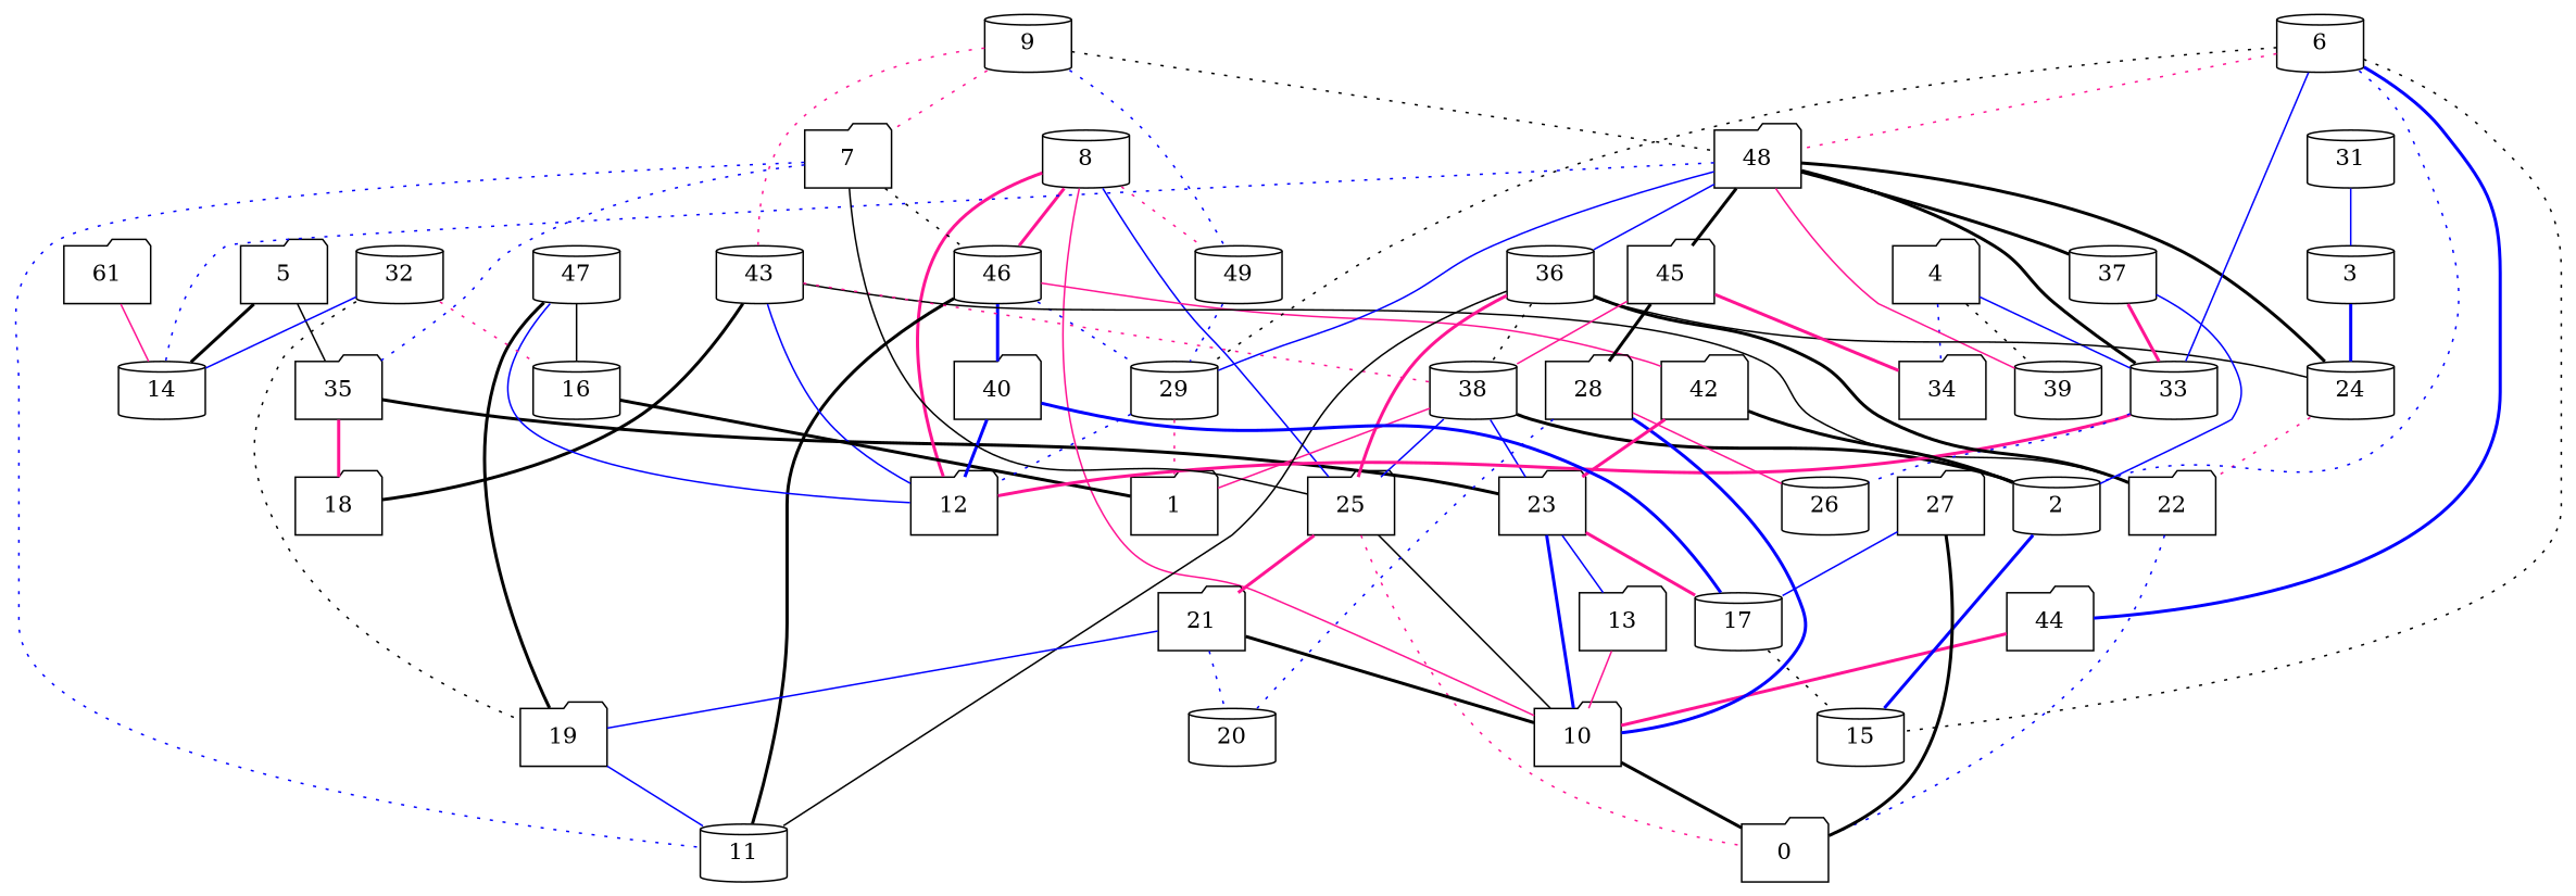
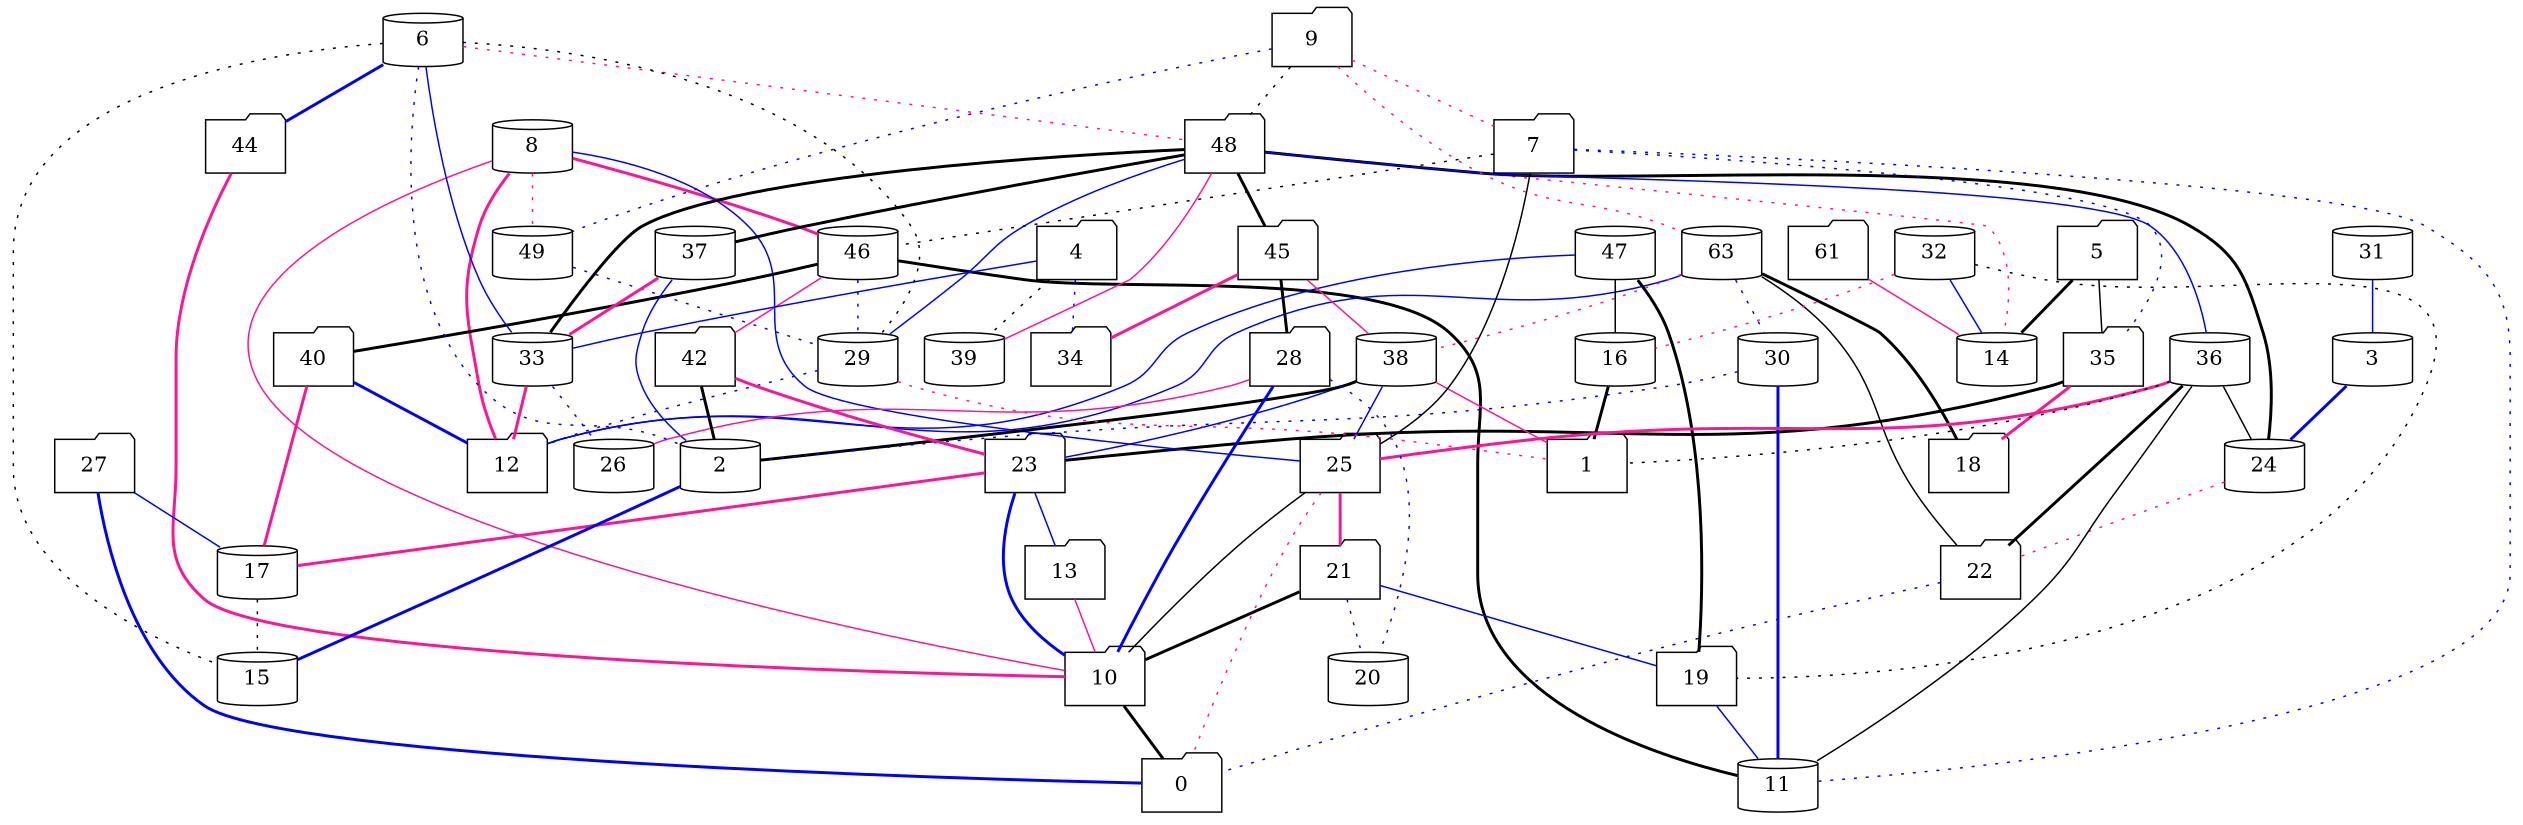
  digraph {
    node [shape=folder]
    edge [color=blue dir=none style=bold]
    5
    14 [shape=cylinder]
    35
    31 [shape=cylinder]
    3 [shape=cylinder]
    24 [shape=cylinder]
    22
    0
    8 [shape=cylinder]
    10
    46 [shape=cylinder]
    49 [shape=cylinder]
    25
    12
    44
-   43 [shape=cylinder]
+   43 [shape=cylinder label=63]
    38 [shape=cylinder]
    18
+   30 [shape=cylinder]
    1
    23
    2 [shape=cylinder]
    47 [shape=cylinder]
    16 [shape=cylinder]
    19
    11 [shape=cylinder]
    4
    34
    39 [shape=cylinder]
    33 [shape=cylinder]
    48
    36 [shape=cylinder]
    37 [shape=cylinder]
    45
    29 [shape=cylinder]
    28
    26 [shape=cylinder]
    32 [shape=cylinder]
    n39 [label=61]
    20 [shape=cylinder]
    42
    40
    17 [shape=cylinder]
    13
    15 [shape=cylinder]
    27
    6 [shape=cylinder]
-   9 [shape=cylinder]
+   9
    7
    21
    subgraph sub_1 {
      5
      14
      35
      31
      3
      24
      22
      0
      8
      10
      46
      49
      25
      12
      44
      43
      38
      18
+     30
      1
      23
      2
      47
      16
      19
      11
      4
      34
      39
      33
      48
      36
      37
      45
      29
      28
      26
      32
      n39
      20
      42
      40
      17
      13
      15
      27
      6
      9
      7
      21
    }
    5 -> 14 [color=black]
    5 -> 35 [color=black style=solid]
    35 -> 18 [color=deeppink]
    35 -> 23 [color=black]
    31 -> 3 [style=solid]
    3 -> 24
    24 -> 22 [color=deeppink style=dotted]
    22 -> 0 [style=dotted]
    8 -> 10 [color=deeppink style=solid]
    8 -> 46 [color=deeppink]
    8 -> 49 [color=deeppink style=dotted]
    8 -> 25 [style=solid]
    8 -> 12 [color=deeppink]
    10 -> 0 [color=black]
    46 -> 11 [color=black]
    46 -> 29 [style=dotted]
    46 -> 42 [color=deeppink style=solid]
-   46 -> 40
+   46 -> 40 [color=black]
    49 -> 29 [style=dotted]
    25 -> 0 [color=deeppink style=dotted]
    25 -> 10 [color=black style=solid]
    25 -> 21 [color=deeppink]
    44 -> 10 [color=deeppink]
    43 -> 22 [color=black style=solid]
    43 -> 12 [style=solid]
    43 -> 38 [color=deeppink style=dotted]
    43 -> 18 [color=black]
+   43 -> 30 [style=dotted]
    38 -> 25 [style=solid]
    38 -> 1 [color=deeppink style=solid]
    38 -> 23 [style=solid]
    38 -> 2 [color=black]
+   30 -> 2 [style=dotted]
+   30 -> 11
    23 -> 10
    23 -> 17 [color=deeppink]
    23 -> 13 [style=solid]
    2 -> 15
    47 -> 12 [style=solid]
    47 -> 16 [color=black style=solid]
    47 -> 19 [color=black]
    16 -> 1 [color=black]
    19 -> 11 [style=solid]
    4 -> 34 [style=dotted]
    4 -> 39 [color=black style=dotted]
    4 -> 33 [style=solid]
    33 -> 12 [color=deeppink]
    33 -> 26 [style=dotted]
-   48 -> 14 [style=dotted]
+   48 -> 14 [color=deeppink style=dotted]
    48 -> 24 [color=black]
    48 -> 39 [color=deeppink style=solid]
    48 -> 33 [color=black]
    48 -> 36 [style=solid]
    48 -> 37 [color=black]
    48 -> 45 [color=black]
    48 -> 29 [style=solid]
    36 -> 24 [color=black style=solid]
    36 -> 22 [color=black]
    36 -> 25 [color=deeppink]
-   36 -> 38 [color=black style=dotted]
+   36 -> 1 [color=black style=dotted]
    36 -> 11 [color=black style=solid]
    37 -> 2 [style=solid]
    37 -> 33 [color=deeppink]
    45 -> 38 [color=deeppink style=solid]
    45 -> 34 [color=deeppink]
    45 -> 28 [color=black]
    29 -> 12 [style=dotted]
    29 -> 1 [color=deeppink style=dotted]
    28 -> 10
    28 -> 26 [color=deeppink style=solid]
    28 -> 20 [style=dotted]
    32 -> 14 [style=solid]
    32 -> 16 [color=deeppink style=dotted]
    32 -> 19 [color=black style=dotted]
    n39 -> 14 [color=deeppink style=solid]
    42 -> 23 [color=deeppink]
    42 -> 2 [color=black]
    40 -> 12
-   40 -> 17
+   40 -> 17 [color=deeppink]
    17 -> 15 [color=black style=dotted]
    13 -> 10 [color=deeppink style=solid]
-   27 -> 0 [color=black]
+   27 -> 0
    27 -> 17 [style=solid]
    6 -> 44
    6 -> 2 [style=dotted]
    6 -> 33 [style=solid]
    6 -> 48 [color=deeppink style=dotted]
    6 -> 29 [color=black style=dotted]
    6 -> 15 [color=black style=dotted]
    9 -> 49 [style=dotted]
    9 -> 43 [color=deeppink style=dotted]
    9 -> 48 [color=black style=dotted]
    9 -> 7 [color=deeppink style=dotted]
    7 -> 35 [style=dotted]
    7 -> 46 [color=black style=dotted]
    7 -> 25 [color=black style=solid]
    7 -> 11 [style=dotted]
    21 -> 10 [color=black]
    21 -> 19 [style=solid]
    21 -> 20 [style=dotted]
  }
